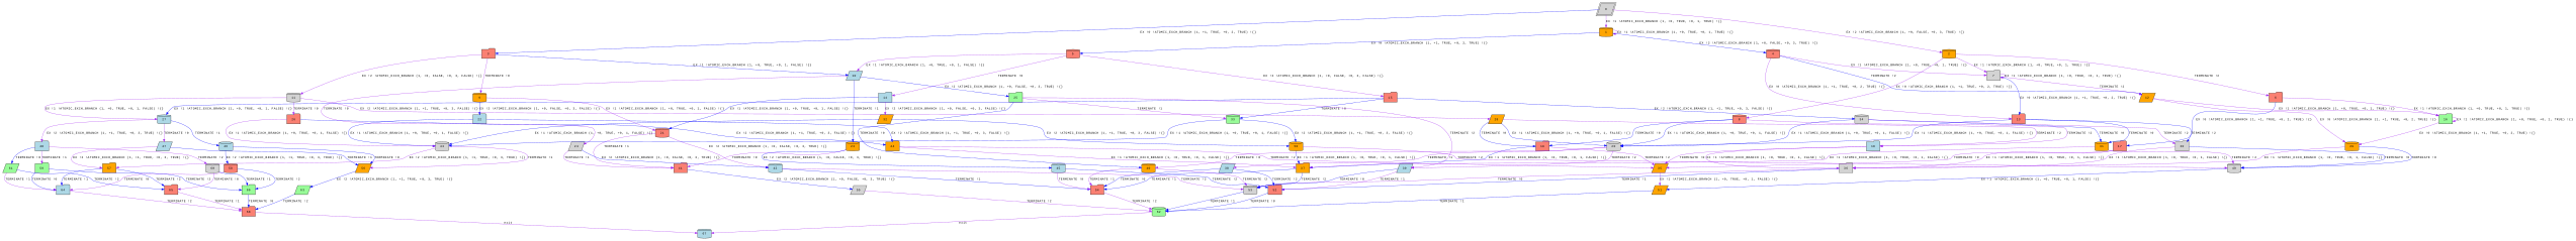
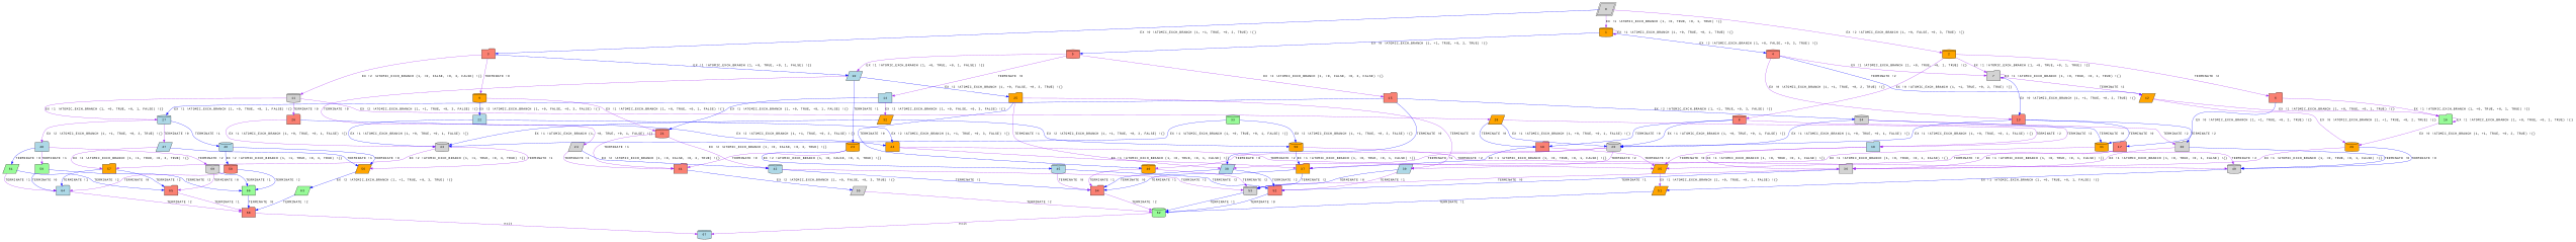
  digraph {
    fontname="Liberation Mono"
    node [fillcolor=orange fontname="Liberation Mono" shape=cylinder style=filled]
    edge [color=purple fontname="Liberation Mono"]
    0 [fillcolor=lightgrey peripheries=2 shape=parallelogram]
    1
    2
    3 [fillcolor=salmon shape=folder]
    4 [fillcolor=salmon]
    5 [fillcolor=salmon]
    6 [fillcolor=salmon shape=folder]
    7 [fillcolor=lightgrey shape=folder]
    8 [fillcolor=salmon]
    9
    10 [fillcolor=lightblue shape=parallelogram]
    11 [fillcolor=lightgrey]
    12 [shape=parallelogram]
    13 [fillcolor=salmon shape=folder]
    14 [fillcolor=lightblue shape=folder]
    15 [fillcolor=salmon shape=folder]
    16 [fillcolor=palegreen shape=folder]
    17 [fillcolor=salmon shape=folder]
    18 [fillcolor=lightblue shape=folder]
    19 [fillcolor=salmon shape=folder]
    20 [fillcolor=lightgrey]
    21 [fillcolor=salmon]
    22 [fillcolor=lightblue shape=folder]
    23
    24 [fillcolor=lightgrey shape=parallelogram]
-   25 [fillcolor=palegreen shape=folder]
+   25 [shape=folder]
    26 [fillcolor=salmon shape=folder]
    27 [fillcolor=lightblue]
    28 [shape=parallelogram]
    29
    30 [fillcolor=lightgrey shape=folder]
    31
    32 [shape=parallelogram]
    33 [fillcolor=palegreen]
    34 [fillcolor=lightgrey]
    35 [shape=parallelogram]
    36 [fillcolor=lightgrey shape=folder]
    37 [shape=folder]
    38 [fillcolor=lightblue shape=parallelogram]
    39 [fillcolor=lightblue shape=parallelogram]
    40
    41 [fillcolor=salmon shape=folder]
    42 [fillcolor=lightblue]
    43 [fillcolor=lightgrey]
    44 [shape=folder]
    45 [fillcolor=lightblue]
    46 [fillcolor=lightblue]
    47 [fillcolor=lightblue shape=parallelogram]
    48 [fillcolor=lightblue shape=folder]
    49 [fillcolor=lightgrey]
    50
    51 [shape=parallelogram]
    52 [fillcolor=salmon shape=folder]
    53 [fillcolor=lightgrey]
    54 [fillcolor=salmon shape=folder]
    55 [fillcolor=lightgrey shape=parallelogram]
    56 [shape=parallelogram]
    57 [shape=folder]
    58 [fillcolor=salmon]
    59 [fillcolor=palegreen shape=folder]
    60 [fillcolor=lightgrey]
    61 [fillcolor=palegreen shape=parallelogram]
    62 [fillcolor=palegreen]
    63 [fillcolor=palegreen shape=parallelogram]
    64 [fillcolor=lightblue shape=folder]
    65 [fillcolor=salmon shape=folder]
    66 [fillcolor=palegreen shape=folder]
    67 [fillcolor=lightblue]
    68 [fillcolor=salmon shape=folder]
    0 -> 1 [label="EX !1 !ATOMIC_EXCH_BRANCH (1, +0, TRUE, +0, 1, TRUE) !{}"]
    0 -> 2 [label="EX !2 !ATOMIC_EXCH_BRANCH (1, +0, FALSE, +0, 3, TRUE) !{}"]
    0 -> 3 [color=blue label="EX !0 !ATOMIC_EXCH_BRANCH (1, +1, TRUE, +0, 2, TRUE) !{}"]
    1 -> 1 [label="EX !1 !ATOMIC_EXCH_BRANCH (1, +0, TRUE, +0, 1, TRUE) !{}"]
    1 -> 4 [color=blue label="EX !2 !ATOMIC_EXCH_BRANCH (1, +0, FALSE, +0, 3, TRUE) !{}"]
    1 -> 5 [color=blue label="EX !0 !ATOMIC_EXCH_BRANCH (1, +1, TRUE, +0, 2, TRUE) !{}"]
    2 -> 6 [label="TERMINATE !2"]
    2 -> 7 [label="EX !1 !ATOMIC_EXCH_BRANCH (1, +0, TRUE, +0, 1, TRUE) !{}"]
    2 -> 8 [label="EX !0 !ATOMIC_EXCH_BRANCH (1, +1, TRUE, +0, 2, TRUE) !{}"]
    3 -> 9 [label="TERMINATE !0"]
    3 -> 10 [color=blue label="EX !1 !ATOMIC_EXCH_BRANCH (1, +0, TRUE, +0, 1, FALSE) !{}"]
    3 -> 11 [label="EX !2 !ATOMIC_EXCH_BRANCH (1, +0, FALSE, +0, 3, FALSE) !{}"]
    4 -> 7 [label="EX !1 !ATOMIC_EXCH_BRANCH (1, +0, TRUE, +0, 1, TRUE) !{}"]
    4 -> 12 [color=blue label="TERMINATE !2"]
    4 -> 13 [label="EX !0 !ATOMIC_EXCH_BRANCH (1, +1, TRUE, +0, 2, TRUE) !{}"]
    5 -> 10 [label="EX !1 !ATOMIC_EXCH_BRANCH (1, +0, TRUE, +0, 1, FALSE) !{}"]
    5 -> 14 [label="TERMINATE !0"]
    5 -> 15 [label="EX !2 !ATOMIC_EXCH_BRANCH (1, +0, FALSE, +0, 3, FALSE) !{}"]
    6 -> 16 [label="EX !1 !ATOMIC_EXCH_BRANCH (1, +0, TRUE, +0, 1, TRUE) !{}"]
    6 -> 17 [color=blue label="EX !0 !ATOMIC_EXCH_BRANCH (1, +1, TRUE, +0, 2, TRUE) !{}"]
    7 -> 7 [label="EX !1 !ATOMIC_EXCH_BRANCH (1, +0, TRUE, +0, 1, TRUE) !{}"]
    7 -> 12 [label="TERMINATE !2"]
    7 -> 13 [color=blue label="EX !0 !ATOMIC_EXCH_BRANCH (1, +1, TRUE, +0, 2, TRUE) !{}"]
    8 -> 18 [label="TERMINATE !2"]
    8 -> 19 [color=blue label="TERMINATE !0"]
    8 -> 20 [color=blue label="EX !1 !ATOMIC_EXCH_BRANCH (1, +0, TRUE, +0, 1, FALSE) !{}"]
    9 -> 21 [label="EX !1 !ATOMIC_EXCH_BRANCH (1, +0, TRUE, +0, 1, FALSE) !{}"]
    9 -> 22 [color=blue label="EX !2 !ATOMIC_EXCH_BRANCH (1, +0, FALSE, +0, 3, FALSE) !{}"]
    10 -> 23 [color=blue label="TERMINATE !1"]
    10 -> 24 [label="TERMINATE !0"]
    10 -> 25 [color=blue label="EX !2 !ATOMIC_EXCH_BRANCH (1, +0, FALSE, +0, 3, TRUE) !{}"]
    11 -> 26 [label="TERMINATE !0"]
    11 -> 27 [label="EX !1 !ATOMIC_EXCH_BRANCH (1, +0, TRUE, +0, 1, FALSE) !{}"]
    11 -> 28 [label="EX !2 !ATOMIC_EXCH_BRANCH (1, +1, TRUE, +0, 3, FALSE) !{}"]
    12 -> 16 [label="EX !1 !ATOMIC_EXCH_BRANCH (1, +0, TRUE, +0, 1, TRUE) !{}"]
    12 -> 29 [label="EX !0 !ATOMIC_EXCH_BRANCH (1, +1, TRUE, +0, 2, TRUE) !{}"]
    13 -> 20 [color=blue label="EX !1 !ATOMIC_EXCH_BRANCH (1, +0, TRUE, +0, 1, FALSE) !{}"]
    13 -> 30 [color=blue label="TERMINATE !2"]
    13 -> 31 [color=blue label="TERMINATE !0"]
    14 -> 21 [color=blue label="EX !1 !ATOMIC_EXCH_BRANCH (1, +0, TRUE, +0, 1, FALSE) !{}"]
    14 -> 32 [label="EX !2 !ATOMIC_EXCH_BRANCH (1, +0, FALSE, +0, 3, FALSE) !{}"]
    15 -> 27 [color=blue label="EX !1 !ATOMIC_EXCH_BRANCH (1, +0, TRUE, +0, 1, FALSE) !{}"]
-   15 -> 33 [color=blue label="TERMINATE !0"]
+   15 -> 38 [color=blue label="TERMINATE !0"]
    15 -> 34 [color=blue label="EX !2 !ATOMIC_EXCH_BRANCH (1, +1, TRUE, +0, 3, FALSE) !{}"]
    16 -> 16 [label="EX !1 !ATOMIC_EXCH_BRANCH (1, +0, TRUE, +0, 1, TRUE) !{}"]
    16 -> 29 [label="EX !0 !ATOMIC_EXCH_BRANCH (1, +1, TRUE, +0, 2, TRUE) !{}"]
    17 -> 35 [label="TERMINATE !0"]
    17 -> 36 [label="EX !1 !ATOMIC_EXCH_BRANCH (1, +0, TRUE, +0, 1, FALSE) !{}"]
    18 -> 35 [label="TERMINATE !0"]
    18 -> 36 [label="EX !1 !ATOMIC_EXCH_BRANCH (1, +0, TRUE, +0, 1, FALSE) !{}"]
    19 -> 35 [label="TERMINATE !2"]
    19 -> 37 [color=blue label="EX !1 !ATOMIC_EXCH_BRANCH (1, +0, TRUE, +0, 1, FALSE) !{}"]
    20 -> 38 [label="TERMINATE !1"]
    20 -> 39 [label="TERMINATE !2"]
    20 -> 40 [label="TERMINATE !0"]
    21 -> 41 [label="TERMINATE !1"]
    21 -> 42 [label="EX !2 !ATOMIC_EXCH_BRANCH (1, +0, FALSE, +0, 3, TRUE) !{}"]
    22 -> 43 [color=blue label="EX !1 !ATOMIC_EXCH_BRANCH (1, +0, TRUE, +0, 1, FALSE) !{}"]
    22 -> 44 [color=blue label="EX !2 !ATOMIC_EXCH_BRANCH (1, +1, TRUE, +0, 3, FALSE) !{}"]
    23 -> 41 [label="TERMINATE !0"]
    23 -> 45 [color=blue label="EX !2 !ATOMIC_EXCH_BRANCH (1, +0, FALSE, +0, 3, TRUE) !{}"]
    24 -> 41 [label="TERMINATE !1"]
    24 -> 42 [color=blue label="EX !2 !ATOMIC_EXCH_BRANCH (1, +0, FALSE, +0, 3, TRUE) !{}"]
-   25 -> 33 [label="TERMINATE !1"]
+   25 -> 38 [label="TERMINATE !1"]
    25 -> 39 [label="TERMINATE !2"]
    25 -> 40 [color=blue label="TERMINATE !0"]
    26 -> 43 [label="EX !1 !ATOMIC_EXCH_BRANCH (1, +0, TRUE, +0, 1, FALSE) !{}"]
    26 -> 44 [color=blue label="EX !2 !ATOMIC_EXCH_BRANCH (1, +1, TRUE, +0, 3, FALSE) !{}"]
    27 -> 46 [color=blue label="TERMINATE !1"]
    27 -> 47 [label="TERMINATE !0"]
    27 -> 48 [label="EX !2 !ATOMIC_EXCH_BRANCH (1, +1, TRUE, +0, 3, TRUE) !{}"]
    28 -> 18 [label="TERMINATE !2"]
    28 -> 19 [color=blue label="TERMINATE !0"]
    28 -> 20 [color=blue label="EX !1 !ATOMIC_EXCH_BRANCH (1, +0, TRUE, +0, 1, FALSE) !{}"]
    29 -> 36 [label="EX !1 !ATOMIC_EXCH_BRANCH (1, +0, TRUE, +0, 1, FALSE) !{}"]
    29 -> 49 [color=blue label="TERMINATE !0"]
    30 -> 36 [label="EX !1 !ATOMIC_EXCH_BRANCH (1, +0, TRUE, +0, 1, FALSE) !{}"]
    30 -> 49 [color=blue label="TERMINATE !0"]
    31 -> 37 [label="EX !1 !ATOMIC_EXCH_BRANCH (1, +0, TRUE, +0, 1, FALSE) !{}"]
    31 -> 49 [label="TERMINATE !2"]
    32 -> 43 [color=blue label="EX !1 !ATOMIC_EXCH_BRANCH (1, +0, TRUE, +0, 1, FALSE) !{}"]
    32 -> 50 [color=blue label="EX !2 !ATOMIC_EXCH_BRANCH (1, +1, TRUE, +0, 3, FALSE) !{}"]
    33 -> 43 [color=blue label="EX !1 !ATOMIC_EXCH_BRANCH (1, +0, TRUE, +0, 1, FALSE) !{}"]
    33 -> 50 [color=blue label="EX !2 !ATOMIC_EXCH_BRANCH (1, +1, TRUE, +0, 3, FALSE) !{}"]
    34 -> 20 [color=blue label="EX !1 !ATOMIC_EXCH_BRANCH (1, +0, TRUE, +0, 1, FALSE) !{}"]
    34 -> 30 [label="TERMINATE !2"]
    34 -> 31 [color=blue label="TERMINATE !0"]
    35 -> 51 [label="EX !1 !ATOMIC_EXCH_BRANCH (1, +0, TRUE, +0, 1, FALSE) !{}"]
    36 -> 52 [color=blue label="TERMINATE !1"]
    36 -> 53 [label="TERMINATE !0"]
    37 -> 53 [color=blue label="TERMINATE !2"]
    37 -> 54 [color=blue label="TERMINATE !1"]
    38 -> 52 [color=blue label="TERMINATE !2"]
    38 -> 54 [color=blue label="TERMINATE !0"]
    39 -> 52 [label="TERMINATE !1"]
    39 -> 53 [color=blue label="TERMINATE !0"]
    40 -> 53 [label="TERMINATE !2"]
    40 -> 54 [label="TERMINATE !1"]
    41 -> 55 [color=blue label="EX !2 !ATOMIC_EXCH_BRANCH (1, +0, FALSE, +0, 3, TRUE) !{}"]
    42 -> 53 [label="TERMINATE !2"]
    42 -> 54 [color=blue label="TERMINATE !1"]
    43 -> 56 [label="TERMINATE !1"]
    43 -> 57 [label="EX !2 !ATOMIC_EXCH_BRANCH (1, +1, TRUE, +0, 3, TRUE) !{}"]
    44 -> 35 [label="TERMINATE !2"]
    44 -> 37 [label="EX !1 !ATOMIC_EXCH_BRANCH (1, +0, TRUE, +0, 1, FALSE) !{}"]
    45 -> 52 [color=blue label="TERMINATE !2"]
    45 -> 54 [label="TERMINATE !0"]
    46 -> 56 [color=blue label="TERMINATE !0"]
    46 -> 58 [color=blue label="EX !2 !ATOMIC_EXCH_BRANCH (1, +1, TRUE, +0, 3, TRUE) !{}"]
    47 -> 56 [color=blue label="TERMINATE !1"]
    47 -> 57 [label="EX !2 !ATOMIC_EXCH_BRANCH (1, +1, TRUE, +0, 3, TRUE) !{}"]
    48 -> 59 [label="TERMINATE !1"]
    48 -> 60 [label="TERMINATE !2"]
    48 -> 61 [color=blue label="TERMINATE !0"]
    49 -> 51 [color=blue label="EX !1 !ATOMIC_EXCH_BRANCH (1, +0, TRUE, +0, 1, FALSE) !{}"]
    50 -> 37 [color=blue label="EX !1 !ATOMIC_EXCH_BRANCH (1, +0, TRUE, +0, 1, FALSE) !{}"]
    50 -> 49 [label="TERMINATE !2"]
    51 -> 62 [color=blue label="TERMINATE !1"]
    52 -> 62 [color=blue label="TERMINATE !0"]
    53 -> 62 [color=blue label="TERMINATE !1"]
    54 -> 62 [label="TERMINATE !2"]
    55 -> 62 [label="TERMINATE !2"]
    56 -> 63 [color=blue label="EX !2 !ATOMIC_EXCH_BRANCH (1, +1, TRUE, +0, 3, TRUE) !{}"]
    57 -> 64 [color=blue label="TERMINATE !1"]
    57 -> 65 [color=blue label="TERMINATE !2"]
    58 -> 64 [label="TERMINATE !0"]
    58 -> 66 [color=blue label="TERMINATE !2"]
    59 -> 64 [color=blue label="TERMINATE !0"]
    59 -> 66 [color=blue label="TERMINATE !2"]
    60 -> 65 [label="TERMINATE !0"]
    60 -> 66 [color=blue label="TERMINATE !1"]
    61 -> 64 [label="TERMINATE !1"]
    61 -> 65 [color=blue label="TERMINATE !2"]
    62 -> 67 [label=exit]
    63 -> 68 [color=blue label="TERMINATE !2"]
    64 -> 68 [label="TERMINATE !2"]
    65 -> 68 [label="TERMINATE !1"]
    66 -> 68 [color=blue label="TERMINATE !0"]
    68 -> 67 [label=exit]
  }
